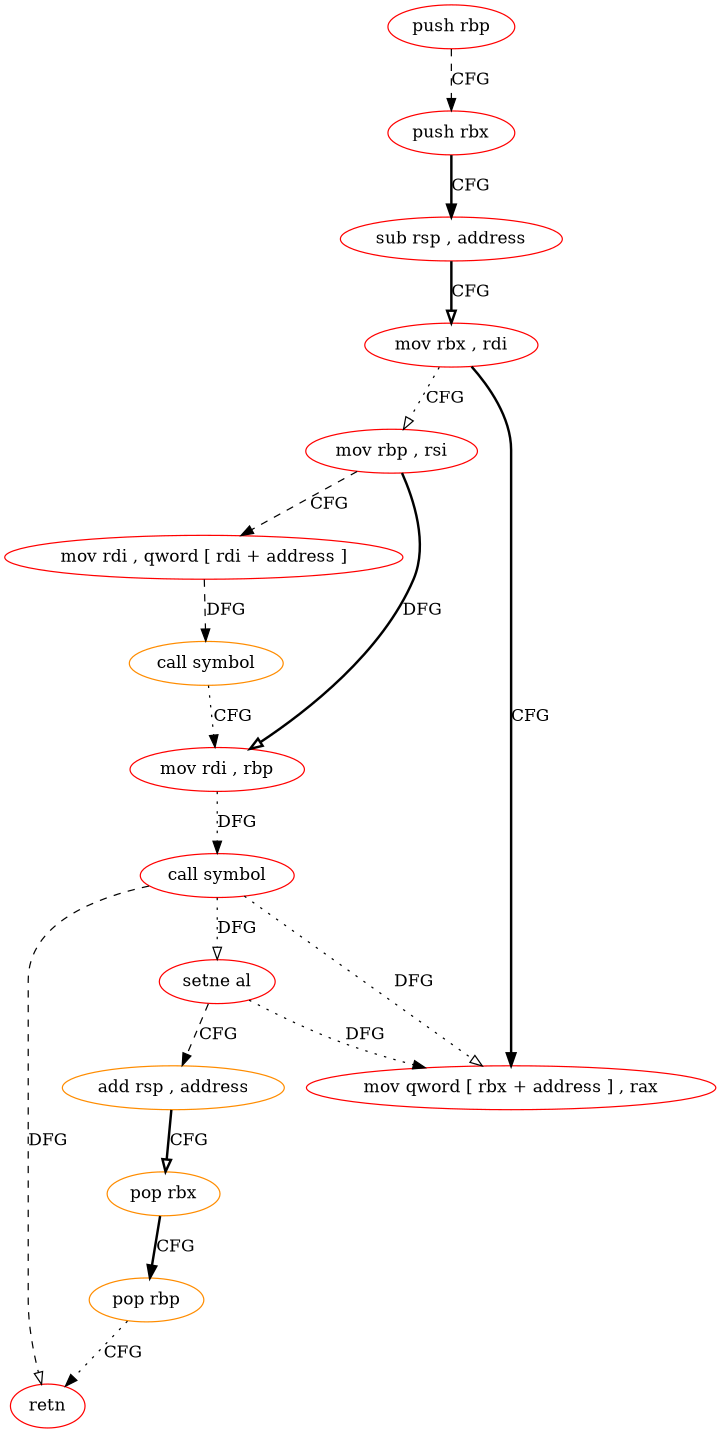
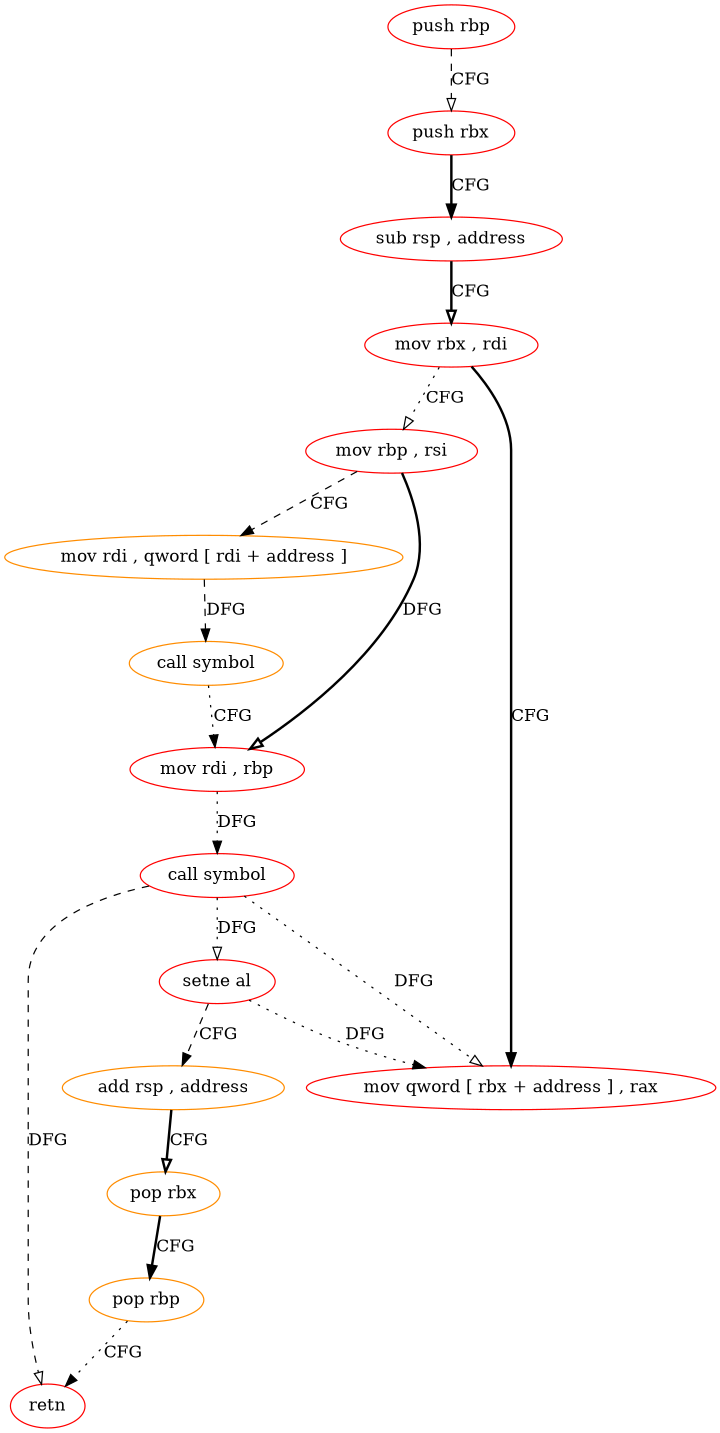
  digraph {
    node [color=red]
    edge [arrowhead=normal style=dotted]
    n1 [label="push rbp"]
    n2 [label="push rbx"]
    n3 [label="sub rsp , address"]
    n4 [label="mov rbx , rdi"]
    n5 [label="mov rbp , rsi"]
    n6 [label="mov qword [ rbx + address ] , rax"]
-   n7 [label="mov rdi , qword [ rdi + address ]"]
+   n7 [color=darkorange label="mov rdi , qword [ rdi + address ]"]
    n8 [label="mov rdi , rbp"]
    n9 [color=darkorange label="call symbol"]
    n10 [label="call symbol"]
    n11 [label="setne al"]
    n12 [label=retn]
    n13 [color=darkorange label="add rsp , address"]
    n14 [color=darkorange label="pop rbx"]
    n15 [color=darkorange label="pop rbp"]
-   n1 -> n2 [label=CFG style=dashed]
+   n1 -> n2 [arrowhead=onormal label=CFG style=dashed]
    n2 -> n3 [label=CFG style=bold]
    n3 -> n4 [arrowhead=onormal label=CFG style=bold]
    n4 -> n5 [arrowhead=onormal label=CFG]
    n4 -> n6 [label=CFG style=bold]
    n5 -> n7 [label=CFG style=dashed]
    n5 -> n8 [arrowhead=onormal label=DFG style=bold]
    n7 -> n9 [label=DFG style=dashed]
    n8 -> n10 [label=DFG]
    n9 -> n8 [label=CFG]
    n10 -> n6 [arrowhead=onormal label=DFG]
    n10 -> n11 [arrowhead=onormal label=DFG]
    n10 -> n12 [arrowhead=onormal label=DFG style=dashed]
    n11 -> n6 [label=DFG]
    n11 -> n13 [label=CFG style=dashed]
    n13 -> n14 [arrowhead=onormal label=CFG style=bold]
    n14 -> n15 [label=CFG style=bold]
    n15 -> n12 [label=CFG]
  }
